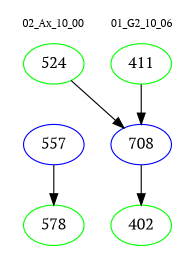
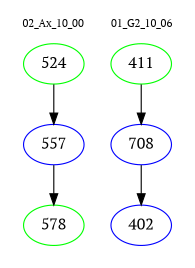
  digraph {
    fontname="PT Serif"
    node [color=green fontname="PT Serif"]
    edge [color=black fontname="PT Serif"]
    n1 [label=524]
    n2 [color=blue label=557]
    n3 [label=578]
    n4 [label=411]
    n5 [color=blue label=708]
-   n6 [label=402]
+   n6 [color=blue label=402]
    subgraph cluster_1 {
      color=white
      fontsize=10
      label="02_Ax_10_00"
      n1
      n2
      n3
    }
    subgraph cluster_2 {
      color=white
      fontsize=10
      label="01_G2_10_06"
      n4
      n5
      n6
    }
-   n1 -> n5
+   n1 -> n2
    n2 -> n3
    n4 -> n5
    n5 -> n6
  }
